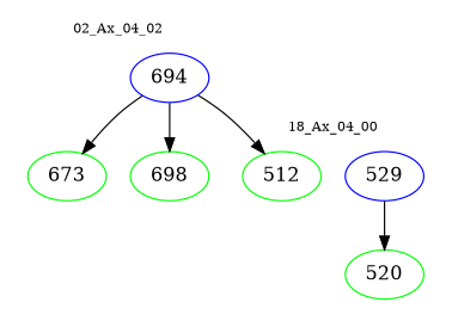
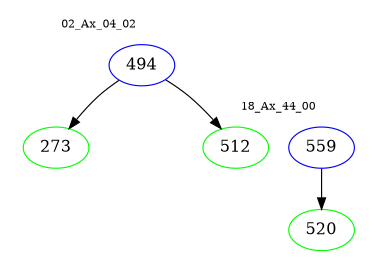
  digraph {
    node [color=green]
    edge [color=black]
-   n1 [color=blue label=694]
-   n2 [label=673]
-   n3 [label=698]
-   n4 [color=blue label=529]
+   n1 [color=blue label=494]
+   n2 [label=273]
+   n4 [color=blue label=559]
    n5 [label=512]
    n6 [label=520]
    subgraph cluster_1 {
      color=white
      fontsize=10
      label="02_Ax_04_02"
      n1
      n2
-     n3
    }
    subgraph cluster_2 {
      color=white
      fontsize=10
-     label="18_Ax_04_00"
+     label="18_Ax_44_00"
      n4
      n5
      n6
    }
    n1 -> n2
-   n1 -> n3
    n1 -> n5
    n4 -> n6
  }
